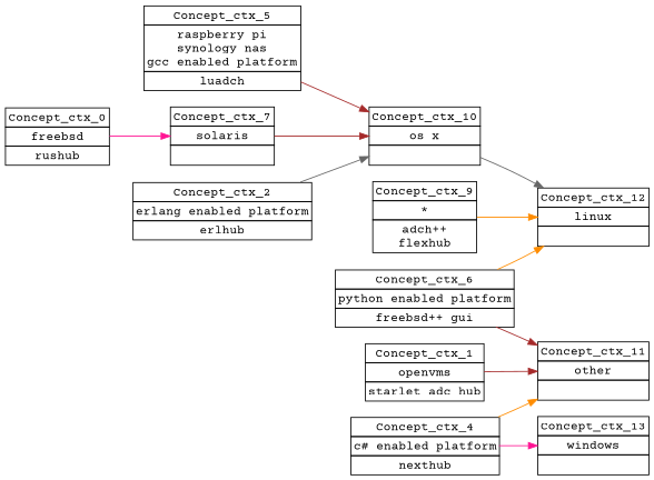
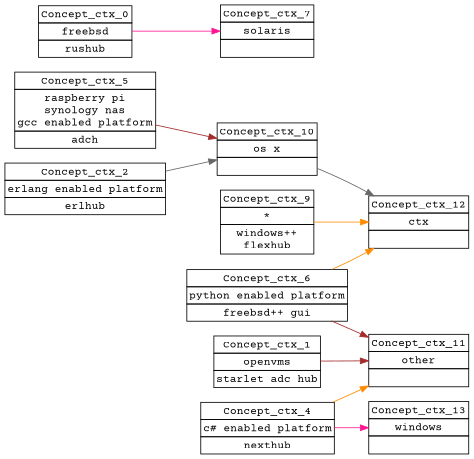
  digraph {
    fontname="Courier Prime"
    nodesep=0.2
    rankdir=LR
    ranksep=0.3
    node [fontname="Courier Prime" margin="0.03,0.03" shape=none]
    edge [color=brown fontname="Courier Prime" headport=p tailport=p]
-   n1 [label=<<table border="0" cellborder="1" cellspacing="0" port="p"><tr><td>Concept_ctx_5</td></tr><tr><td>raspberry pi<br/>synology nas<br/>gcc enabled platform<br/></td></tr><tr><td>luadch<br/></td></tr></table>>]
+   n1 [label=<<table border="0" cellborder="1" cellspacing="0" port="p"><tr><td>Concept_ctx_5</td></tr><tr><td>raspberry pi<br/>synology nas<br/>gcc enabled platform<br/></td></tr><tr><td>adch<br/></td></tr></table>>]
    n2 [label=<<table border="0" cellborder="1" cellspacing="0" port="p"><tr><td>Concept_ctx_10</td></tr><tr><td>os x<br/></td></tr><tr><td><br/></td></tr></table>>]
-   n3 [label=<<table border="0" cellborder="1" cellspacing="0" port="p"><tr><td>Concept_ctx_12</td></tr><tr><td>linux<br/></td></tr><tr><td><br/></td></tr></table>>]
+   n3 [label=<<table border="0" cellborder="1" cellspacing="0" port="p"><tr><td>Concept_ctx_12</td></tr><tr><td>ctx<br/></td></tr><tr><td><br/></td></tr></table>>]
    n4 [label=<<table border="0" cellborder="1" cellspacing="0" port="p"><tr><td>Concept_ctx_4</td></tr><tr><td>c# enabled platform<br/></td></tr><tr><td>nexthub<br/></td></tr></table>>]
    n5 [label=<<table border="0" cellborder="1" cellspacing="0" port="p"><tr><td>Concept_ctx_11</td></tr><tr><td>other<br/></td></tr><tr><td><br/></td></tr></table>>]
    n6 [label=<<table border="0" cellborder="1" cellspacing="0" port="p"><tr><td>Concept_ctx_13</td></tr><tr><td>windows<br/></td></tr><tr><td><br/></td></tr></table>>]
    n7 [label=<<table border="0" cellborder="1" cellspacing="0" port="p"><tr><td>Concept_ctx_7</td></tr><tr><td>solaris<br/></td></tr><tr><td><br/></td></tr></table>>]
    n8 [label=<<table border="0" cellborder="1" cellspacing="0" port="p"><tr><td>Concept_ctx_2</td></tr><tr><td>erlang enabled platform<br/></td></tr><tr><td>erlhub<br/></td></tr></table>>]
    n9 [label=<<table border="0" cellborder="1" cellspacing="0" port="p"><tr><td>Concept_ctx_1</td></tr><tr><td>openvms<br/></td></tr><tr><td>starlet adc hub<br/></td></tr></table>>]
    n10 [label=<<table border="0" cellborder="1" cellspacing="0" port="p"><tr><td>Concept_ctx_6</td></tr><tr><td>python enabled platform<br/></td></tr><tr><td>freebsd++ gui<br/></td></tr></table>>]
-   n11 [label=<<table border="0" cellborder="1" cellspacing="0" port="p"><tr><td>Concept_ctx_9</td></tr><tr><td>*<br/></td></tr><tr><td>adch++<br/>flexhub<br/></td></tr></table>>]
+   n11 [label=<<table border="0" cellborder="1" cellspacing="0" port="p"><tr><td>Concept_ctx_9</td></tr><tr><td>*<br/></td></tr><tr><td>windows++<br/>flexhub<br/></td></tr></table>>]
    n12 [label=<<table border="0" cellborder="1" cellspacing="0" port="p"><tr><td>Concept_ctx_0</td></tr><tr><td>freebsd<br/></td></tr><tr><td>rushub<br/></td></tr></table>>]
    n1 -> n2
    n2 -> n3 [color=gray40]
    n4 -> n5 [color=darkorange]
    n4 -> n6 [color=deeppink]
-   n7 -> n2
    n8 -> n2 [color=gray40]
    n9 -> n5
    n10 -> n3 [color=darkorange]
    n10 -> n5
    n11 -> n3 [color=darkorange]
    n12 -> n7 [color=deeppink]
  }
